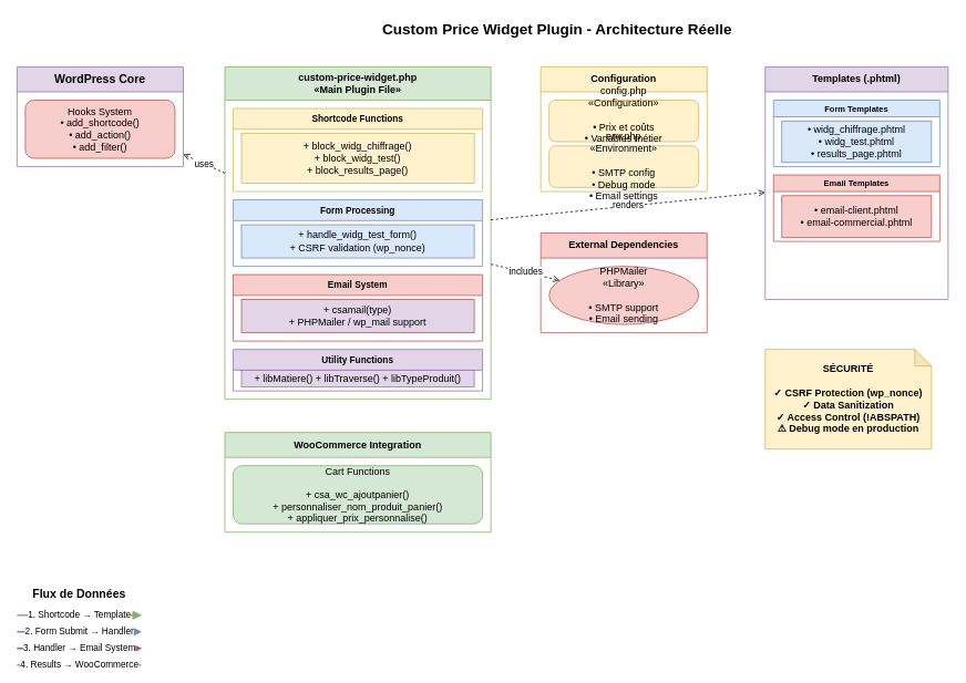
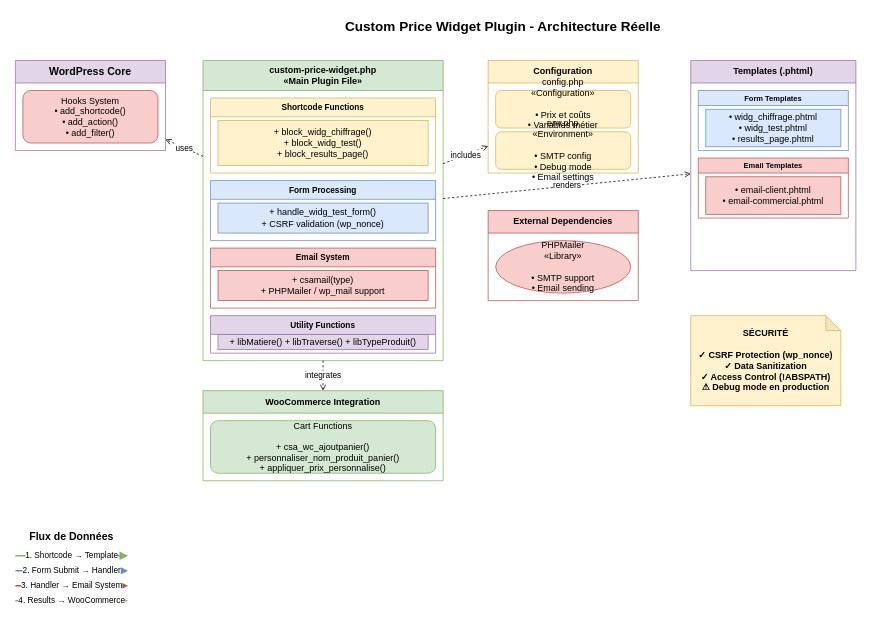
  <mxCell id="0" />
  <mxCell id="1" parent="0" />
  <mxCell id="2" value="Custom Price Widget Plugin - Architecture Réelle" style="text;html=1;strokeColor=none;fillColor=none;align=center;verticalAlign=middle;whiteSpace=wrap;rounded=0;fontSize=18;fontStyle=1;" vertex="1" parent="1"><mxGeometry x="370" y="20" width="600" height="30" as="geometry" /></mxCell>
  <mxCell id="3" value="WordPress Core" style="swimlane;whiteSpace=wrap;html=1;fontSize=14;fontStyle=1;startSize=30;fillColor=#e1d5e7;strokeColor=#9673a6;" vertex="1" parent="1"><mxGeometry x="20" y="80" width="200" height="120" as="geometry" /></mxCell>
  <mxCell id="4" value="Hooks System&#10;• add_shortcode()&#10;• add_action()&#10;• add_filter()" style="rounded=1;whiteSpace=wrap;html=1;fillColor=#f8cecc;strokeColor=#b85450;" vertex="1" parent="3"><mxGeometry x="10" y="40" width="180" height="70" as="geometry" /></mxCell>
  <mxCell id="5" value="custom-price-widget.php&#10;«Main Plugin File»" style="swimlane;whiteSpace=wrap;html=1;fontSize=12;fontStyle=1;startSize=40;fillColor=#d5e8d4;strokeColor=#82b366;" vertex="1" parent="1"><mxGeometry x="270" y="80" width="320" height="400" as="geometry" /></mxCell>
  <mxCell id="6" value="Shortcode Functions" style="swimlane;whiteSpace=wrap;html=1;fontSize=11;fontStyle=1;startSize=25;fillColor=#fff2cc;strokeColor=#d6b656;" vertex="1" parent="5"><mxGeometry x="10" y="50" width="300" height="100" as="geometry" /></mxCell>
  <mxCell id="7" value="+ block_widg_chiffrage()&#10;+ block_widg_test()&#10;+ block_results_page()" style="rounded=0;whiteSpace=wrap;html=1;fillColor=#fff2cc;strokeColor=#d6b656;" vertex="1" parent="6"><mxGeometry x="10" y="30" width="280" height="60" as="geometry" /></mxCell>
  <mxCell id="8" value="Form Processing" style="swimlane;whiteSpace=wrap;html=1;fontSize=11;fontStyle=1;startSize=25;fillColor=#dae8fc;strokeColor=#6c8ebf;" vertex="1" parent="5"><mxGeometry x="10" y="160" width="300" height="80" as="geometry" /></mxCell>
  <mxCell id="9" value="+ handle_widg_test_form()&#10;+ CSRF validation (wp_nonce)" style="rounded=0;whiteSpace=wrap;html=1;fillColor=#dae8fc;strokeColor=#6c8ebf;" vertex="1" parent="8"><mxGeometry x="10" y="30" width="280" height="40" as="geometry" /></mxCell>
  <mxCell id="10" value="Email System" style="swimlane;whiteSpace=wrap;html=1;fontSize=11;fontStyle=1;startSize=25;fillColor=#f8cecc;strokeColor=#b85450;" vertex="1" parent="5"><mxGeometry x="10" y="250" width="300" height="80" as="geometry" /></mxCell>
- <mxCell id="11" value="+ csamail(type)&#10;+ PHPMailer / wp_mail support" style="rounded=0;whiteSpace=wrap;html=1;fillColor=#e1d5e7;strokeColor=#b85450;" vertex="1" parent="10"><mxGeometry x="10" y="30" width="280" height="40" as="geometry" /></mxCell>
+ <mxCell id="11" value="+ csamail(type)&#10;+ PHPMailer / wp_mail support" style="rounded=0;whiteSpace=wrap;html=1;fillColor=#f8cecc;strokeColor=#b85450;" vertex="1" parent="10"><mxGeometry x="10" y="30" width="280" height="40" as="geometry" /></mxCell>
  <mxCell id="12" value="Utility Functions" style="swimlane;whiteSpace=wrap;html=1;fontSize=11;fontStyle=1;startSize=25;fillColor=#e1d5e7;strokeColor=#9673a6;" vertex="1" parent="5"><mxGeometry x="10" y="340" width="300" height="50" as="geometry" /></mxCell>
  <mxCell id="13" value="+ libMatiere() + libTraverse() + libTypeProduit()" style="rounded=0;whiteSpace=wrap;html=1;fillColor=#e1d5e7;strokeColor=#9673a6;" vertex="1" parent="12"><mxGeometry x="10" y="25" width="280" height="20" as="geometry" /></mxCell>
  <mxCell id="14" value="Configuration" style="swimlane;whiteSpace=wrap;html=1;fontSize=12;fontStyle=1;startSize=30;fillColor=#fff2cc;strokeColor=#d6b656;" vertex="1" parent="1"><mxGeometry x="650" y="80" width="200" height="150" as="geometry" /></mxCell>
  <mxCell id="15" value="config.php&#10;«Configuration»&#10;&#10;• Prix et coûts&#10;• Variables métier&#10;• Paramètres calcul" style="rounded=1;whiteSpace=wrap;html=1;fillColor=#fff2cc;strokeColor=#d6b656;" vertex="1" parent="14"><mxGeometry x="10" y="40" width="180" height="50" as="geometry" /></mxCell>
  <mxCell id="16" value="env.php&#10;«Environment»&#10;&#10;• SMTP config&#10;• Debug mode&#10;• Email settings" style="rounded=1;whiteSpace=wrap;html=1;fillColor=#fff2cc;strokeColor=#d6b656;" vertex="1" parent="14"><mxGeometry x="10" y="95" width="180" height="50" as="geometry" /></mxCell>
  <mxCell id="17" value="Templates (.phtml)" style="swimlane;whiteSpace=wrap;html=1;fontSize=12;fontStyle=1;startSize=30;fillColor=#e1d5e7;strokeColor=#9673a6;" vertex="1" parent="1"><mxGeometry x="920" y="80" width="220" height="280" as="geometry" /></mxCell>
  <mxCell id="18" value="Form Templates" style="swimlane;whiteSpace=wrap;html=1;fontSize=10;fontStyle=1;startSize=20;fillColor=#dae8fc;strokeColor=#6c8ebf;" vertex="1" parent="17"><mxGeometry x="10" y="40" width="200" height="80" as="geometry" /></mxCell>
  <mxCell id="19" value="• widg_chiffrage.phtml&#10;• widg_test.phtml&#10;• results_page.phtml" style="rounded=0;whiteSpace=wrap;html=1;fillColor=#dae8fc;strokeColor=#6c8ebf;" vertex="1" parent="18"><mxGeometry x="10" y="25" width="180" height="50" as="geometry" /></mxCell>
  <mxCell id="20" value="Email Templates" style="swimlane;whiteSpace=wrap;html=1;fontSize=10;fontStyle=1;startSize=20;fillColor=#f8cecc;strokeColor=#b85450;" vertex="1" parent="17"><mxGeometry x="10" y="130" width="200" height="80" as="geometry" /></mxCell>
  <mxCell id="21" value="• email-client.phtml&#10;• email-commercial.phtml" style="rounded=0;whiteSpace=wrap;html=1;fillColor=#f8cecc;strokeColor=#b85450;" vertex="1" parent="20"><mxGeometry x="10" y="25" width="180" height="50" as="geometry" /></mxCell>
  <mxCell id="22" value="WooCommerce Integration" style="swimlane;whiteSpace=wrap;html=1;fontSize=12;fontStyle=1;startSize=30;fillColor=#d5e8d4;strokeColor=#82b366;" vertex="1" parent="1"><mxGeometry x="270" y="520" width="320" height="120" as="geometry" /></mxCell>
  <mxCell id="23" value="Cart Functions&#10;&#10;+ csa_wc_ajoutpanier()&#10;+ personnaliser_nom_produit_panier()&#10;+ appliquer_prix_personnalise()" style="rounded=1;whiteSpace=wrap;html=1;fillColor=#d5e8d4;strokeColor=#82b366;" vertex="1" parent="22"><mxGeometry x="10" y="40" width="300" height="70" as="geometry" /></mxCell>
  <mxCell id="24" value="External Dependencies" style="swimlane;whiteSpace=wrap;html=1;fontSize=12;fontStyle=1;startSize=30;fillColor=#f8cecc;strokeColor=#b85450;" vertex="1" parent="1"><mxGeometry x="650" y="280" width="200" height="120" as="geometry" /></mxCell>
  <mxCell id="25" value="PHPMailer&#10;«Library»&#10;&#10;• SMTP support&#10;• Email sending" style="ellipse;whiteSpace=wrap;html=1;fillColor=#f8cecc;strokeColor=#b85450;" vertex="1" parent="24"><mxGeometry x="10" y="40" width="180" height="70" as="geometry" /></mxCell>
  <mxCell id="26" value="uses" style="endArrow=open;endFill=1;html=1;rounded=0;strokeWidth=1;dashed=1;" edge="1" parent="1" source="5" target="3"><mxGeometry width="160" relative="1" as="geometry"><mxPoint x="270" y="200" as="sourcePoint" /><mxPoint x="220" y="150" as="targetPoint" /></mxGeometry></mxCell>
- <mxCell id="27" value="includes" style="endArrow=open;endFill=1;html=1;rounded=0;strokeWidth=1;dashed=1;" edge="1" parent="1" source="5" target="25"><mxGeometry width="160" relative="1" as="geometry"><mxPoint x="590" y="200" as="sourcePoint" /><mxPoint x="650" y="150" as="targetPoint" /></mxGeometry></mxCell>
+ <mxCell id="27" value="includes" style="endArrow=open;endFill=1;html=1;rounded=0;strokeWidth=1;dashed=1;" edge="1" parent="1" source="5" target="14"><mxGeometry width="160" relative="1" as="geometry"><mxPoint x="590" y="200" as="sourcePoint" /><mxPoint x="650" y="150" as="targetPoint" /></mxGeometry></mxCell>
  <mxCell id="28" value="renders" style="endArrow=open;endFill=1;html=1;rounded=0;strokeWidth=1;dashed=1;" edge="1" parent="1" source="5" target="17"><mxGeometry width="160" relative="1" as="geometry"><mxPoint x="590" y="280" as="sourcePoint" /><mxPoint x="920" y="220" as="targetPoint" /></mxGeometry></mxCell>
+ <mxCell id="29" value="integrates" style="endArrow=open;endFill=1;html=1;rounded=0;strokeWidth=1;dashed=1;" edge="1" parent="1" source="5" target="22"><mxGeometry width="160" relative="1" as="geometry"><mxPoint x="430" y="480" as="sourcePoint" /><mxPoint x="430" y="520" as="targetPoint" /></mxGeometry></mxCell>
  <mxCell id="30" value="Flux de Données" style="text;html=1;strokeColor=none;fillColor=none;align=center;verticalAlign=middle;whiteSpace=wrap;rounded=0;fontSize=14;fontStyle=1;" vertex="1" parent="1"><mxGeometry x="20" y="700" width="150" height="30" as="geometry" /></mxCell>
  <mxCell id="31" value="1. Shortcode → Template" style="endArrow=block;html=1;rounded=0;strokeColor=#82b366;strokeWidth=2;" edge="1" parent="1"><mxGeometry width="160" relative="1" as="geometry"><mxPoint x="20" y="740" as="sourcePoint" /><mxPoint x="170" y="740" as="targetPoint" /></mxGeometry></mxCell>
  <mxCell id="32" value="2. Form Submit → Handler" style="endArrow=block;html=1;rounded=0;strokeColor=#6c8ebf;strokeWidth=2;" edge="1" parent="1"><mxGeometry width="160" relative="1" as="geometry"><mxPoint x="20" y="760" as="sourcePoint" /><mxPoint x="170" y="760" as="targetPoint" /></mxGeometry></mxCell>
  <mxCell id="33" value="3. Handler → Email System" style="endArrow=block;html=1;rounded=0;strokeColor=#b85450;strokeWidth=2;" edge="1" parent="1"><mxGeometry width="160" relative="1" as="geometry"><mxPoint x="20" y="780" as="sourcePoint" /><mxPoint x="170" y="780" as="targetPoint" /></mxGeometry></mxCell>
  <mxCell id="34" value="4. Results → WooCommerce" style="endArrow=block;html=1;rounded=0;strokeColor=#82b366;strokeWidth=2;" edge="1" parent="1"><mxGeometry width="160" relative="1" as="geometry"><mxPoint x="20" y="800" as="sourcePoint" /><mxPoint x="170" y="800" as="targetPoint" /></mxGeometry></mxCell>
  <mxCell id="35" value="SÉCURITÉ&#10;&#10;✓ CSRF Protection (wp_nonce)&#10;✓ Data Sanitization&#10;✓ Access Control (!ABSPATH)&#10;⚠ Debug mode en production" style="shape=note;whiteSpace=wrap;html=1;backgroundTip=1;darkOpacity=0.05;size=20;fillColor=#fff2cc;strokeColor=#d6b656;fontStyle=1;" vertex="1" parent="1"><mxGeometry x="920" y="420" width="200" height="120" as="geometry" /></mxCell>
